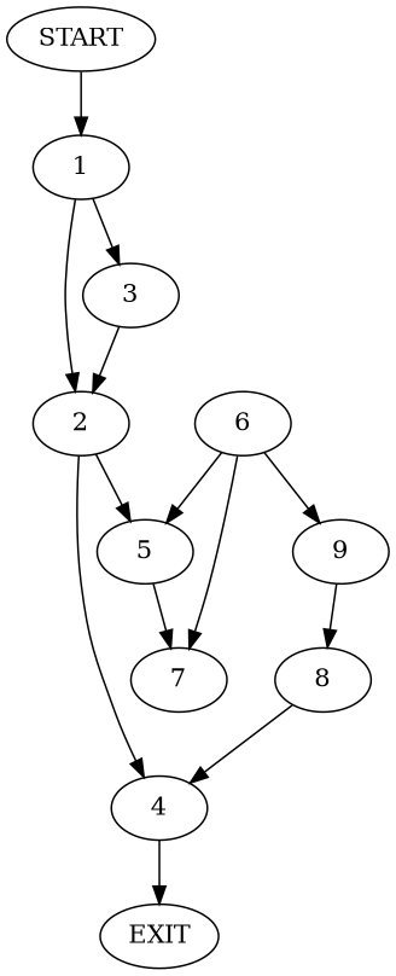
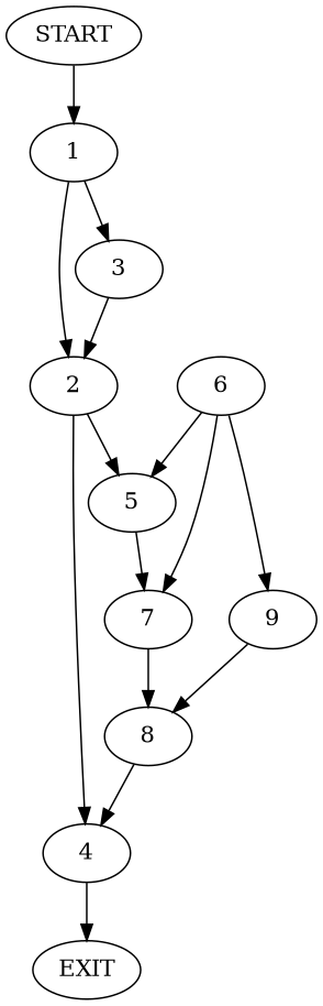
  digraph {
    n1 [label=START]
    1
    2
    3
    4
    5
    n7 [label=EXIT]
    7
    6
    9
    8
    n1 -> 1
    1 -> 2
    1 -> 3
    2 -> 4
    2 -> 5
    3 -> 2
    4 -> n7
    5 -> 7
+   7 -> 8
    6 -> 5
    6 -> 7
    6 -> 9
    9 -> 8
    8 -> 4
  }
